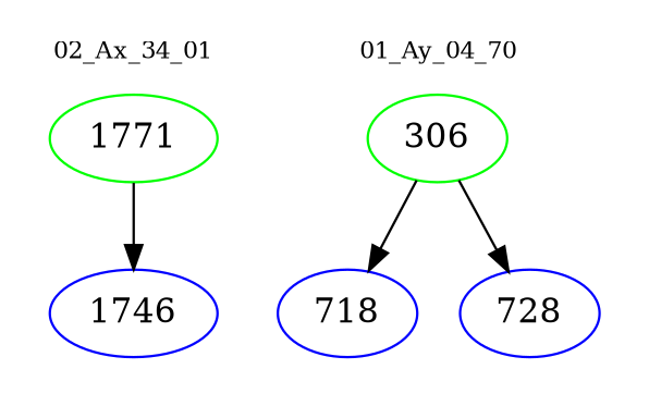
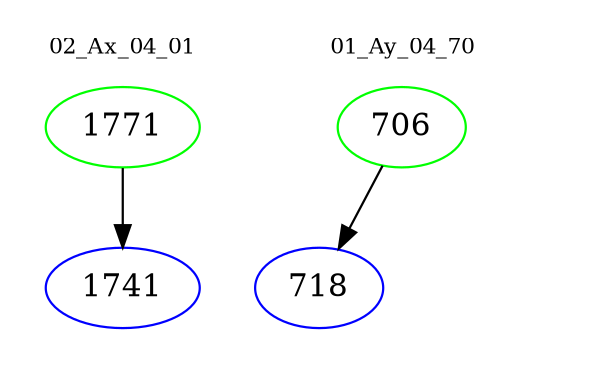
  digraph {
    node [color=blue]
    edge [color=black]
    n1 [color=green label=1771]
-   n2 [label=1746]
-   n3 [color=green label=306]
+   n2 [label=1741]
+   n3 [color=green label=706]
    n4 [label=718]
-   n5 [label=728]
    subgraph cluster_1 {
      color=white
      fontsize=10
-     label="02_Ax_34_01"
+     label="02_Ax_04_01"
      n1
      n2
    }
    subgraph cluster_2 {
      color=white
      fontsize=10
      label="01_Ay_04_70"
      n3
      n4
-     n5
    }
    n1 -> n2
    n3 -> n4
-   n3 -> n5
  }
